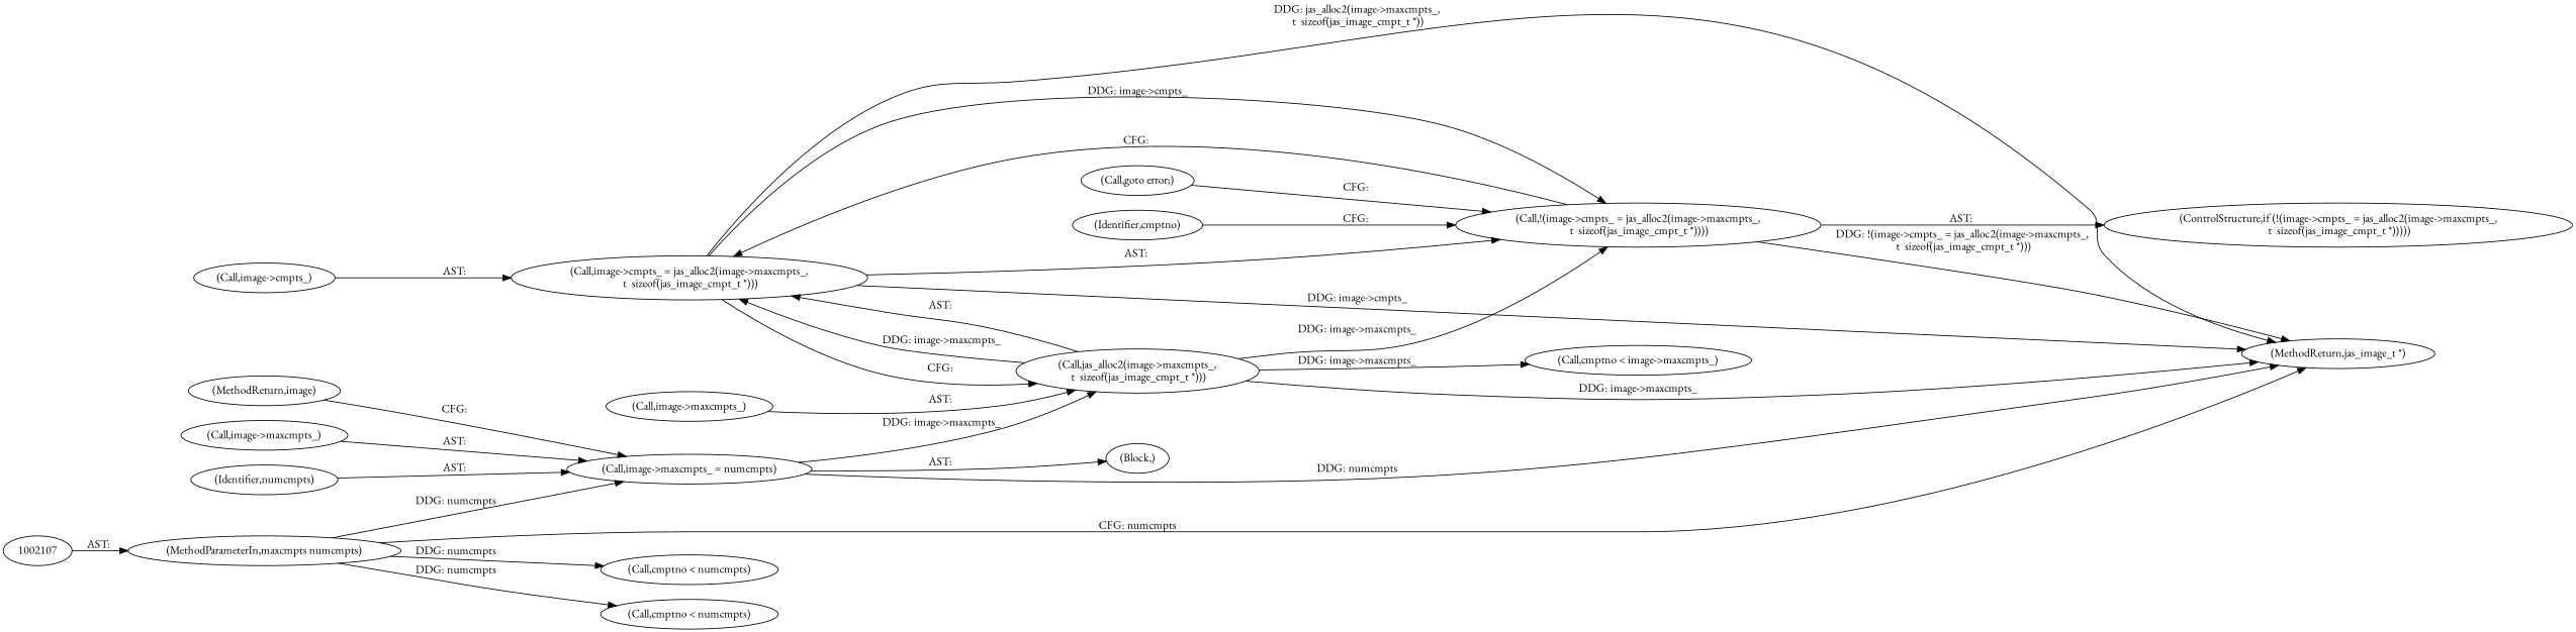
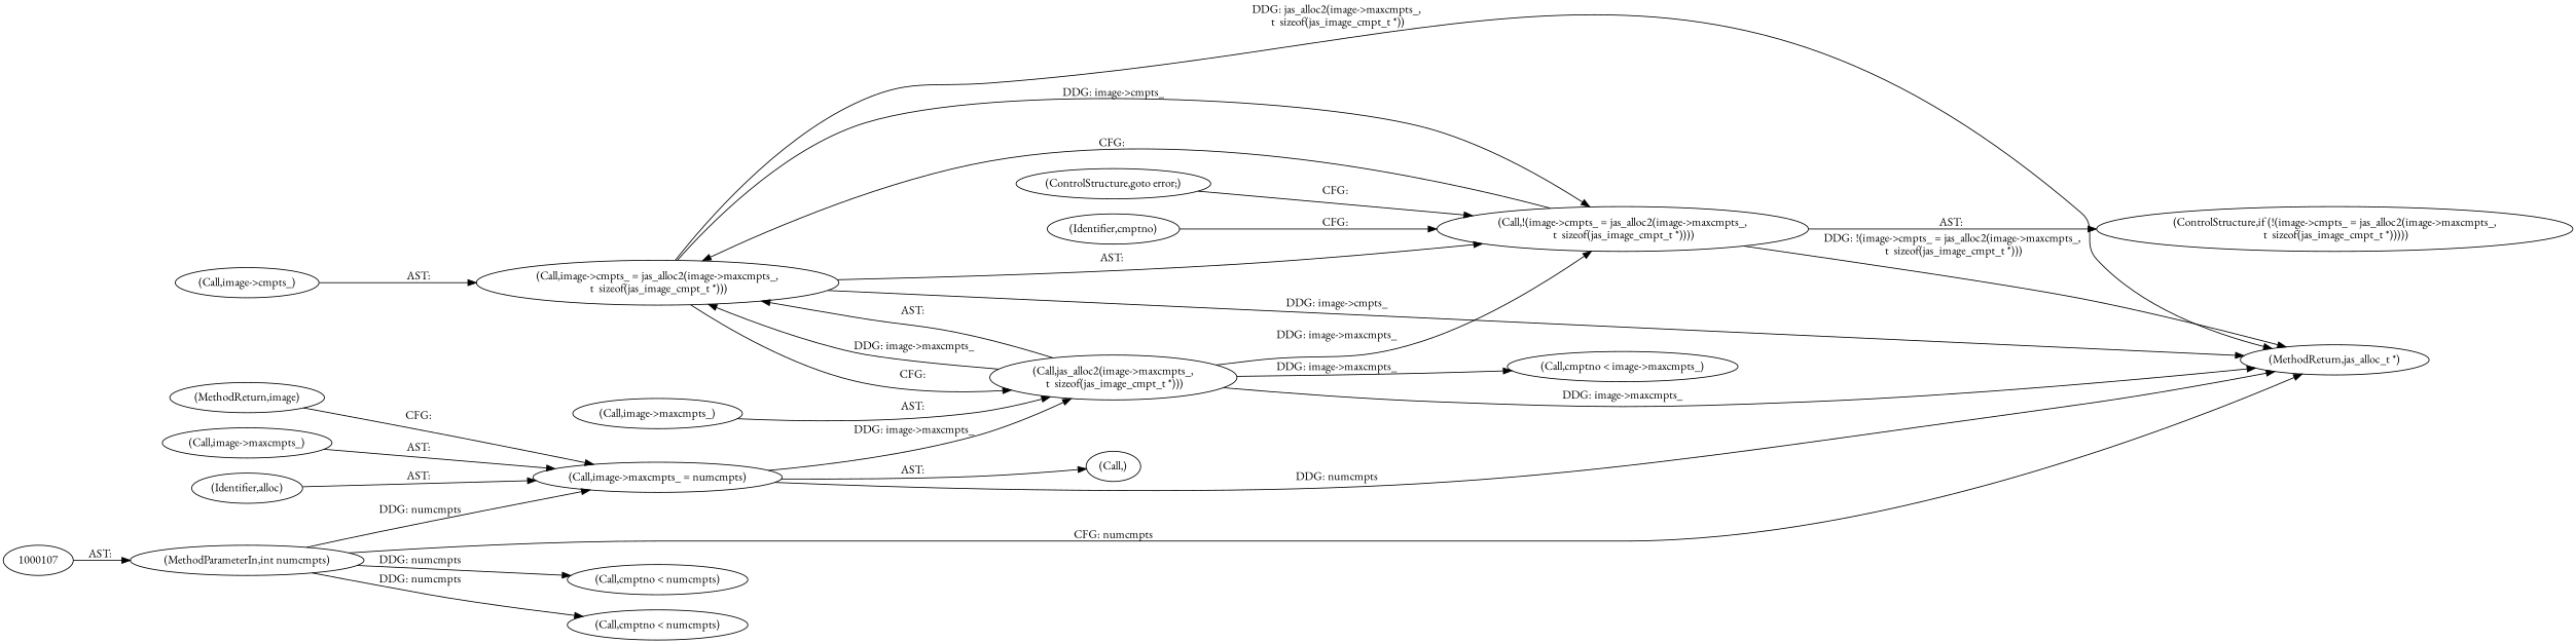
  digraph {
    fontname="EB Garamond"
    rankdir=LR
    node [fontname="EB Garamond"]
    edge [fontname="EB Garamond"]
    n1 [label="(Call,image->cmpts_ = jas_alloc2(image->maxcmpts_,\n \t  sizeof(jas_image_cmpt_t *)))"]
    n2 [label="(Call,jas_alloc2(image->maxcmpts_,\n \t  sizeof(jas_image_cmpt_t *)))"]
    n3 [label="(Call,!(image->cmpts_ = jas_alloc2(image->maxcmpts_,\n \t  sizeof(jas_image_cmpt_t *))))"]
-   n4 [label="(MethodReturn,jas_image_t *)"]
+   n4 [label="(MethodReturn,jas_alloc_t *)"]
    n5 [label="(Call,cmptno < image->maxcmpts_)"]
    n6 [label="(ControlStructure,if (!(image->cmpts_ = jas_alloc2(image->maxcmpts_,\n \t  sizeof(jas_image_cmpt_t *)))))"]
    n7 [label="(Call,image->maxcmpts_ = numcmpts)"]
-   n8 [label="(Block,)"]
-   n9 [label="(Identifier,numcmpts)"]
-   n10 [label="(MethodParameterIn,maxcmpts numcmpts)"]
+   n8 [label="(Call,)"]
+   n9 [label="(Identifier,alloc)"]
+   n10 [label="(MethodParameterIn,int numcmpts)"]
    n11 [label="(Call,cmptno < numcmpts)"]
    n12 [label="(Call,cmptno < numcmpts)"]
-   1000107 [label=1002107]
+   1000107
    n14 [label="(Call,image->cmpts_)"]
    n15 [label="(Call,image->maxcmpts_)"]
    n16 [label="(MethodReturn,image)"]
    n17 [label="(Call,image->maxcmpts_)"]
    n18 [label="(Identifier,cmptno)"]
-   n19 [label="(Call,goto error;)"]
+   n19 [label="(ControlStructure,goto error;)"]
    n1 -> n2 [label="CFG: "]
    n1 -> n3 [label="AST: "]
    n1 -> n3 [label="DDG: image->cmpts_"]
    n1 -> n4 [label="DDG: jas_alloc2(image->maxcmpts_,\n \t  sizeof(jas_image_cmpt_t *))"]
    n1 -> n4 [label="DDG: image->cmpts_"]
    n2 -> n1 [label="AST: "]
    n2 -> n1 [label="DDG: image->maxcmpts_"]
    n2 -> n3 [label="DDG: image->maxcmpts_"]
    n2 -> n4 [label="DDG: image->maxcmpts_"]
    n2 -> n5 [label="DDG: image->maxcmpts_"]
    n3 -> n1 [label="CFG: "]
    n3 -> n4 [label="DDG: !(image->cmpts_ = jas_alloc2(image->maxcmpts_,\n \t  sizeof(jas_image_cmpt_t *)))"]
    n3 -> n6 [label="AST: "]
    n7 -> n2 [label="DDG: image->maxcmpts_"]
    n7 -> n4 [label="DDG: numcmpts"]
    n7 -> n8 [label="AST: "]
    n9 -> n7 [label="AST: "]
    n10 -> n4 [label="CFG: numcmpts"]
    n10 -> n7 [label="DDG: numcmpts"]
    n10 -> n11 [label="DDG: numcmpts"]
    n10 -> n12 [label="DDG: numcmpts"]
    1000107 -> n10 [label="AST: "]
    n14 -> n1 [label="AST: "]
    n15 -> n2 [label="AST: "]
    n16 -> n7 [label="CFG: "]
    n17 -> n7 [label="AST: "]
    n18 -> n3 [label="CFG: "]
    n19 -> n3 [label="CFG: "]
  }
